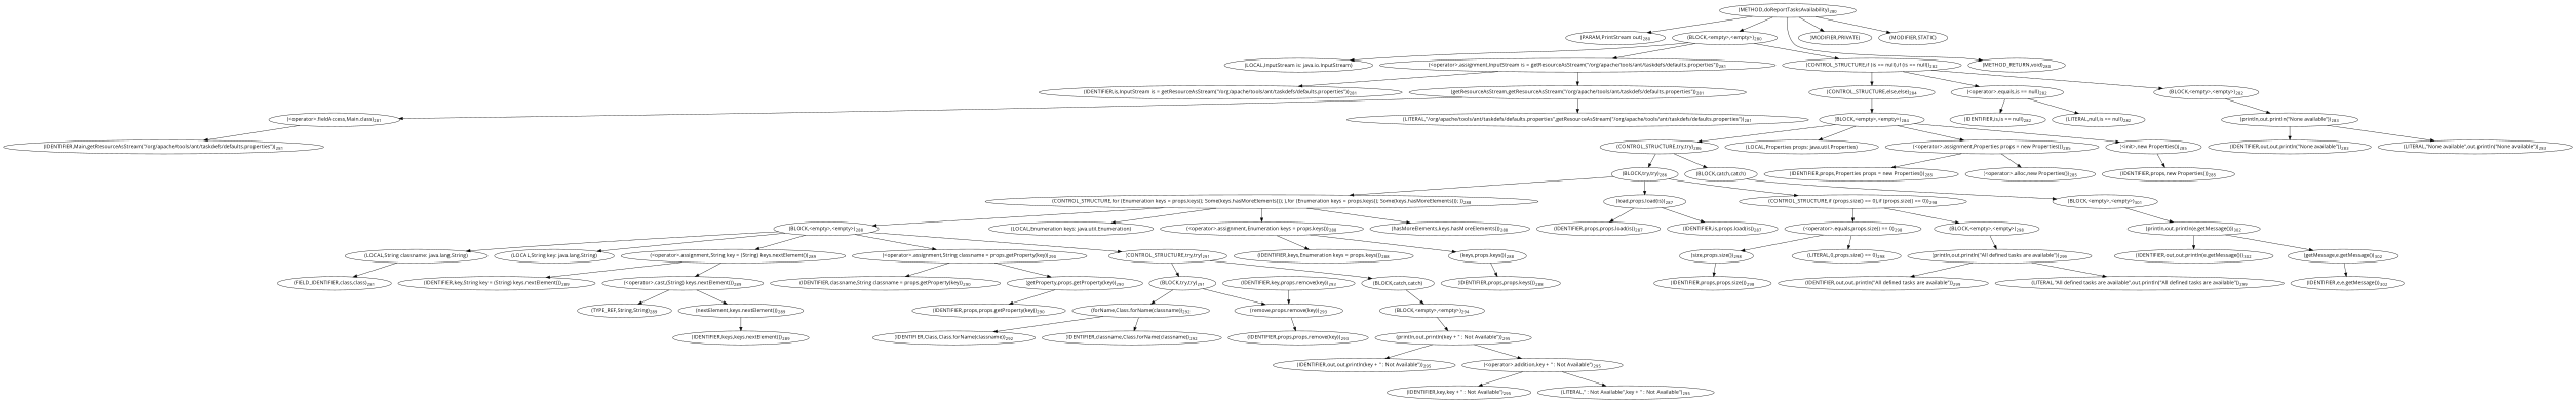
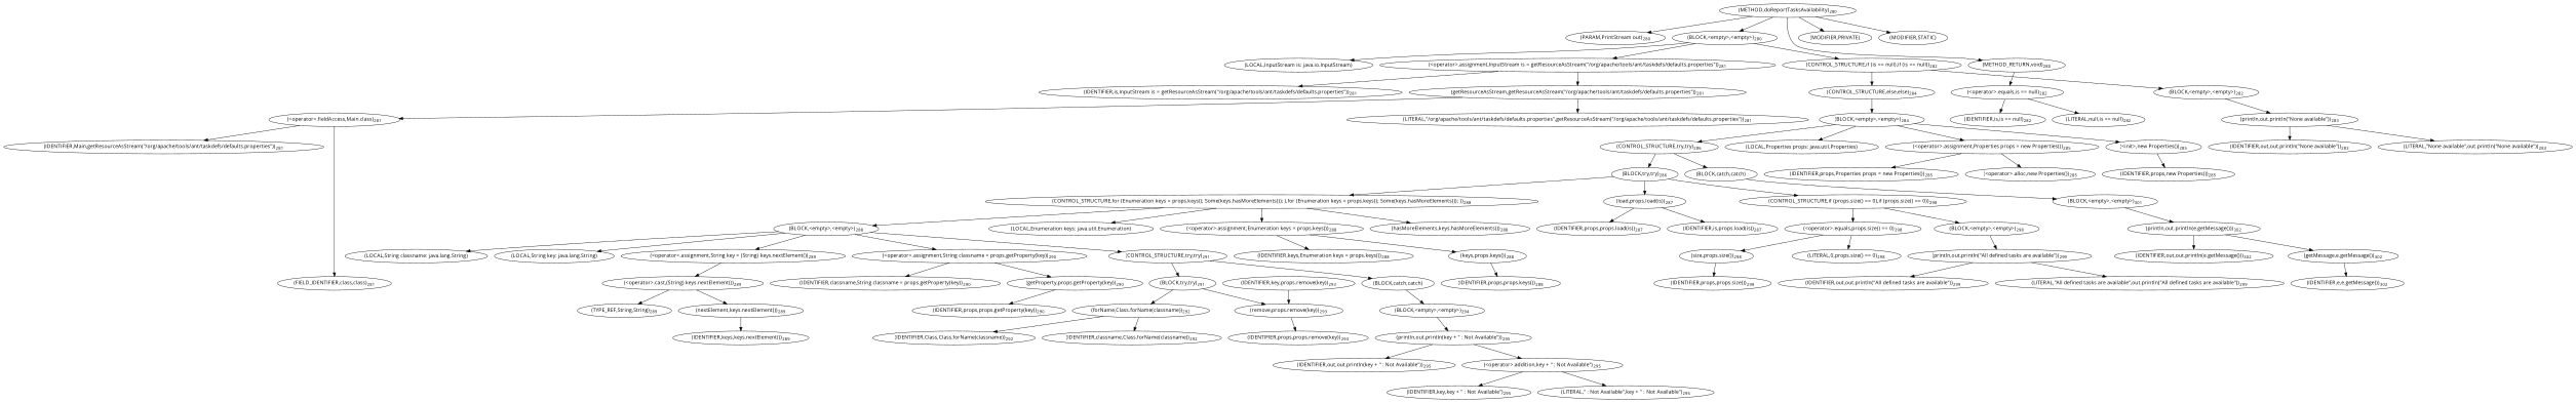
  digraph {
    fontname="Open Sans"
    node [fontname="Open Sans"]
    edge [fontname="Open Sans"]
    n1 [label=<(METHOD,doReportTasksAvailability)<SUB>280</SUB>>]
    n2 [label=<(PARAM,PrintStream out)<SUB>280</SUB>>]
    n3 [label=<(BLOCK,&lt;empty&gt;,&lt;empty&gt;)<SUB>280</SUB>>]
    n4 [label=<(MODIFIER,PRIVATE)>]
    n5 [label=<(MODIFIER,STATIC)>]
    n6 [label=<(METHOD_RETURN,void)<SUB>280</SUB>>]
    n7 [label=<(LOCAL,InputStream is: java.io.InputStream)>]
    n8 [label=<(&lt;operator&gt;.assignment,InputStream is = getResourceAsStream(&quot;/org/apache/tools/ant/taskdefs/defaults.properties&quot;))<SUB>281</SUB>>]
    n9 [label=<(CONTROL_STRUCTURE,if (is == null),if (is == null))<SUB>282</SUB>>]
    n10 [label=<(IDENTIFIER,is,InputStream is = getResourceAsStream(&quot;/org/apache/tools/ant/taskdefs/defaults.properties&quot;))<SUB>281</SUB>>]
    n11 [label=<(getResourceAsStream,getResourceAsStream(&quot;/org/apache/tools/ant/taskdefs/defaults.properties&quot;))<SUB>281</SUB>>]
    n12 [label=<(&lt;operator&gt;.equals,is == null)<SUB>282</SUB>>]
    n13 [label=<(BLOCK,&lt;empty&gt;,&lt;empty&gt;)<SUB>282</SUB>>]
    n14 [label=<(CONTROL_STRUCTURE,else,else)<SUB>284</SUB>>]
    n15 [label=<(&lt;operator&gt;.fieldAccess,Main.class)<SUB>281</SUB>>]
    n16 [label=<(LITERAL,&quot;/org/apache/tools/ant/taskdefs/defaults.properties&quot;,getResourceAsStream(&quot;/org/apache/tools/ant/taskdefs/defaults.properties&quot;))<SUB>281</SUB>>]
    n17 [label=<(IDENTIFIER,Main,getResourceAsStream(&quot;/org/apache/tools/ant/taskdefs/defaults.properties&quot;))<SUB>281</SUB>>]
    n18 [label=<(FIELD_IDENTIFIER,class,class)<SUB>281</SUB>>]
    n19 [label=<(IDENTIFIER,is,is == null)<SUB>282</SUB>>]
    n20 [label=<(LITERAL,null,is == null)<SUB>282</SUB>>]
    n21 [label=<(println,out.println(&quot;None available&quot;))<SUB>283</SUB>>]
    n22 [label=<(BLOCK,&lt;empty&gt;,&lt;empty&gt;)<SUB>284</SUB>>]
    n23 [label=<(IDENTIFIER,out,out.println(&quot;None available&quot;))<SUB>283</SUB>>]
    n24 [label=<(LITERAL,&quot;None available&quot;,out.println(&quot;None available&quot;))<SUB>283</SUB>>]
    n25 [label=<(LOCAL,Properties props: java.util.Properties)>]
    n26 [label=<(&lt;operator&gt;.assignment,Properties props = new Properties())<SUB>285</SUB>>]
    n27 [label=<(&lt;init&gt;,new Properties())<SUB>285</SUB>>]
    n28 [label=<(CONTROL_STRUCTURE,try,try)<SUB>286</SUB>>]
    n29 [label=<(IDENTIFIER,props,Properties props = new Properties())<SUB>285</SUB>>]
    n30 [label=<(&lt;operator&gt;.alloc,new Properties())<SUB>285</SUB>>]
    n31 [label=<(IDENTIFIER,props,new Properties())<SUB>285</SUB>>]
    n32 [label=<(BLOCK,try,try)<SUB>286</SUB>>]
    n33 [label=<(BLOCK,catch,catch)>]
    n34 [label=<(load,props.load(is))<SUB>287</SUB>>]
    n35 [label=<(CONTROL_STRUCTURE,for (Enumeration keys = props.keys(); Some(keys.hasMoreElements()); ),for (Enumeration keys = props.keys(); Some(keys.hasMoreElements()); ))<SUB>288</SUB>>]
    n36 [label=<(CONTROL_STRUCTURE,if (props.size() == 0),if (props.size() == 0))<SUB>298</SUB>>]
    n37 [label=<(BLOCK,&lt;empty&gt;,&lt;empty&gt;)<SUB>301</SUB>>]
    n38 [label=<(IDENTIFIER,props,props.load(is))<SUB>287</SUB>>]
    n39 [label=<(IDENTIFIER,is,props.load(is))<SUB>287</SUB>>]
    n40 [label=<(LOCAL,Enumeration keys: java.util.Enumeration)>]
    n41 [label=<(&lt;operator&gt;.assignment,Enumeration keys = props.keys())<SUB>288</SUB>>]
    n42 [label=<(hasMoreElements,keys.hasMoreElements())<SUB>288</SUB>>]
    n43 [label=<(BLOCK,&lt;empty&gt;,&lt;empty&gt;)<SUB>288</SUB>>]
    n44 [label=<(&lt;operator&gt;.equals,props.size() == 0)<SUB>298</SUB>>]
    n45 [label=<(BLOCK,&lt;empty&gt;,&lt;empty&gt;)<SUB>298</SUB>>]
    n46 [label=<(IDENTIFIER,keys,Enumeration keys = props.keys())<SUB>288</SUB>>]
    n47 [label=<(keys,props.keys())<SUB>288</SUB>>]
    n48 [label=<(LOCAL,String key: java.lang.String)>]
    n49 [label=<(&lt;operator&gt;.assignment,String key = (String) keys.nextElement())<SUB>289</SUB>>]
    n50 [label=<(LOCAL,String classname: java.lang.String)>]
    n51 [label=<(&lt;operator&gt;.assignment,String classname = props.getProperty(key))<SUB>290</SUB>>]
    n52 [label=<(CONTROL_STRUCTURE,try,try)<SUB>291</SUB>>]
    n53 [label=<(IDENTIFIER,props,props.keys())<SUB>288</SUB>>]
-   n54 [label=<(IDENTIFIER,key,String key = (String) keys.nextElement())<SUB>289</SUB>>]
    n55 [label=<(&lt;operator&gt;.cast,(String) keys.nextElement())<SUB>289</SUB>>]
    n56 [label=<(IDENTIFIER,classname,String classname = props.getProperty(key))<SUB>290</SUB>>]
    n57 [label=<(getProperty,props.getProperty(key))<SUB>290</SUB>>]
    n58 [label=<(BLOCK,try,try)<SUB>291</SUB>>]
    n59 [label=<(BLOCK,catch,catch)>]
    n60 [label=<(TYPE_REF,String,String)<SUB>289</SUB>>]
    n61 [label=<(nextElement,keys.nextElement())<SUB>289</SUB>>]
    n62 [label=<(IDENTIFIER,keys,keys.nextElement())<SUB>289</SUB>>]
    n63 [label=<(IDENTIFIER,props,props.getProperty(key))<SUB>290</SUB>>]
    n64 [label=<(forName,Class.forName(classname))<SUB>292</SUB>>]
    n65 [label=<(remove,props.remove(key))<SUB>293</SUB>>]
    n66 [label=<(BLOCK,&lt;empty&gt;,&lt;empty&gt;)<SUB>294</SUB>>]
    n67 [label=<(IDENTIFIER,Class,Class.forName(classname))<SUB>292</SUB>>]
    n68 [label=<(IDENTIFIER,classname,Class.forName(classname))<SUB>292</SUB>>]
    n69 [label=<(IDENTIFIER,props,props.remove(key))<SUB>293</SUB>>]
    n70 [label=<(IDENTIFIER,key,props.remove(key))<SUB>293</SUB>>]
    n71 [label=<(println,out.println(key + &quot; : Not Available&quot;))<SUB>295</SUB>>]
    n72 [label=<(IDENTIFIER,out,out.println(key + &quot; : Not Available&quot;))<SUB>295</SUB>>]
    n73 [label=<(&lt;operator&gt;.addition,key + &quot; : Not Available&quot;)<SUB>295</SUB>>]
    n74 [label=<(IDENTIFIER,key,key + &quot; : Not Available&quot;)<SUB>295</SUB>>]
    n75 [label=<(LITERAL,&quot; : Not Available&quot;,key + &quot; : Not Available&quot;)<SUB>295</SUB>>]
    n76 [label=<(size,props.size())<SUB>298</SUB>>]
    n77 [label=<(LITERAL,0,props.size() == 0)<SUB>298</SUB>>]
    n78 [label=<(println,out.println(&quot;All defined tasks are available&quot;))<SUB>299</SUB>>]
    n79 [label=<(IDENTIFIER,props,props.size())<SUB>298</SUB>>]
    n80 [label=<(IDENTIFIER,out,out.println(&quot;All defined tasks are available&quot;))<SUB>299</SUB>>]
    n81 [label=<(LITERAL,&quot;All defined tasks are available&quot;,out.println(&quot;All defined tasks are available&quot;))<SUB>299</SUB>>]
    n82 [label=<(println,out.println(e.getMessage()))<SUB>302</SUB>>]
    n83 [label=<(IDENTIFIER,out,out.println(e.getMessage()))<SUB>302</SUB>>]
    n84 [label=<(getMessage,e.getMessage())<SUB>302</SUB>>]
    n85 [label=<(IDENTIFIER,e,e.getMessage())<SUB>302</SUB>>]
    n1 -> n2
    n1 -> n3
    n1 -> n4
    n1 -> n5
    n1 -> n6
    n3 -> n7
    n3 -> n8
    n3 -> n9
    n8 -> n10
    n8 -> n11
-   n9 -> n12
+   n6 -> n12
    n9 -> n13
    n9 -> n14
    n11 -> n15
    n11 -> n16
    n12 -> n19
    n12 -> n20
    n13 -> n21
    n14 -> n22
    n15 -> n17
-   n50 -> n18
+   n15 -> n18
    n21 -> n23
    n21 -> n24
    n22 -> n25
    n22 -> n26
    n22 -> n27
    n22 -> n28
    n26 -> n29
    n26 -> n30
    n27 -> n31
    n28 -> n32
    n28 -> n33
    n32 -> n34
    n32 -> n35
    n32 -> n36
    n33 -> n37
    n34 -> n38
    n34 -> n39
    n35 -> n40
    n35 -> n41
    n35 -> n42
    n35 -> n43
    n36 -> n44
    n36 -> n45
    n37 -> n82
    n41 -> n46
    n41 -> n47
    n43 -> n48
    n43 -> n49
    n43 -> n50
    n43 -> n51
    n43 -> n52
    n44 -> n76
    n44 -> n77
    n45 -> n78
    n47 -> n53
-   n49 -> n54
    n49 -> n55
    n51 -> n56
    n51 -> n57
    n52 -> n58
    n52 -> n59
    n55 -> n60
    n55 -> n61
    n57 -> n63
    n58 -> n64
    n58 -> n65
    n59 -> n66
    n61 -> n62
    n64 -> n67
    n64 -> n68
    n65 -> n69
    n66 -> n71
    n70 -> n65
    n71 -> n72
    n71 -> n73
    n73 -> n74
    n73 -> n75
    n76 -> n79
    n78 -> n80
    n78 -> n81
    n82 -> n83
    n82 -> n84
    n84 -> n85
  }
